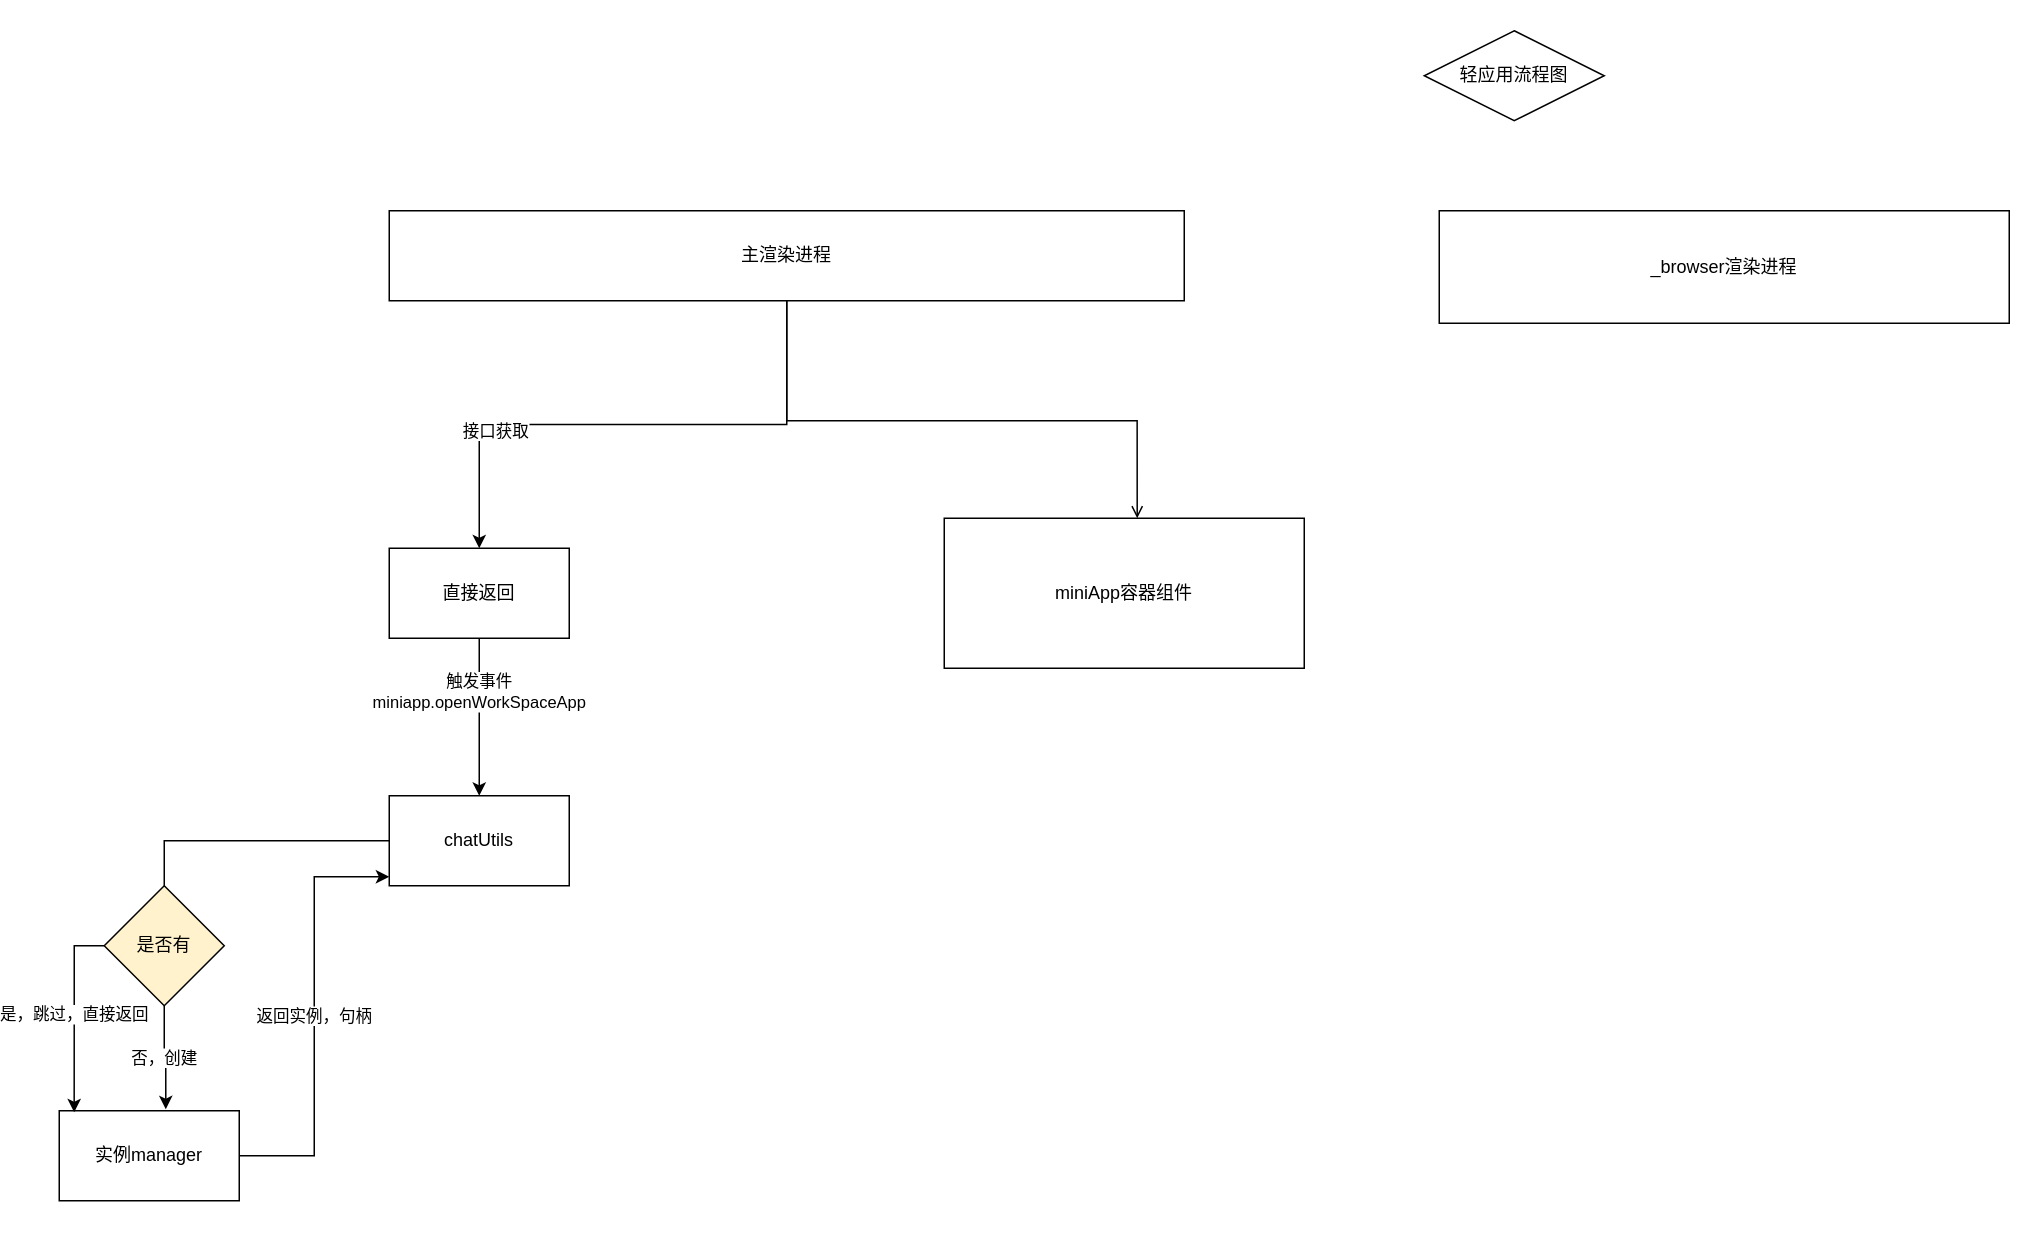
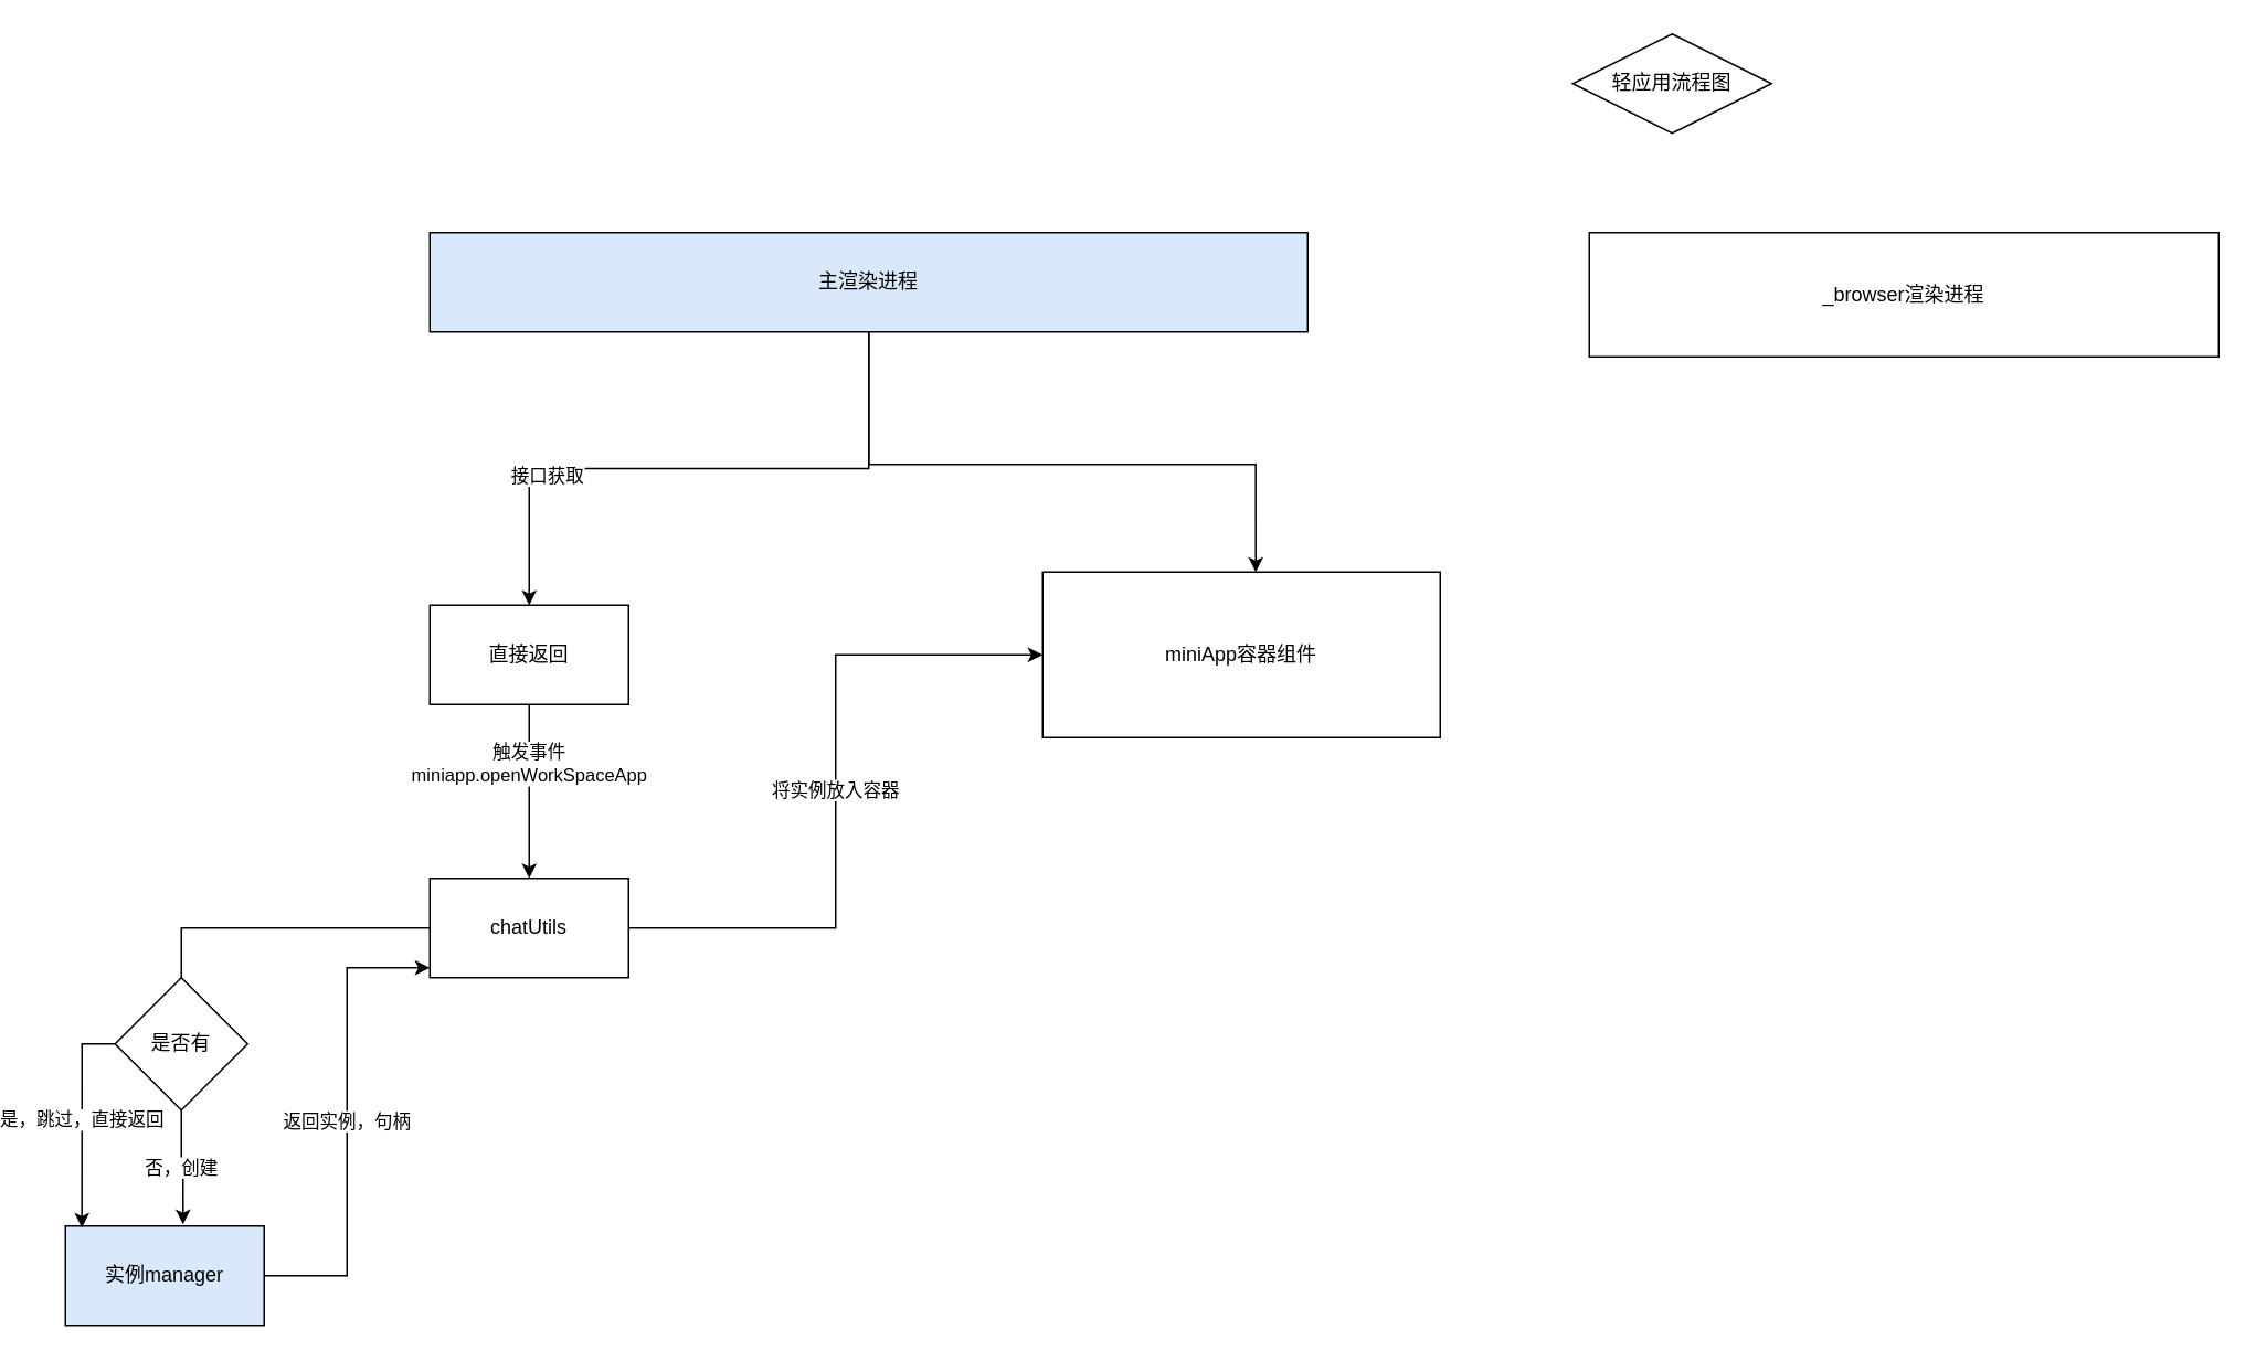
  <mxCell id="0" />
  <mxCell id="1" parent="0" />
  <mxCell id="2" value="轻应用流程图" style="rhombus;whiteSpace=wrap;html=1;" vertex="1" parent="1"><mxGeometry x="930" y="20" width="120" height="60" as="geometry" /></mxCell>
- <mxCell id="3" style="edgeStyle=orthogonalEdgeStyle;rounded=0;orthogonalLoop=1;jettySize=auto;html=1;entryX=0.536;entryY=0;entryDx=0;entryDy=0;entryPerimeter=0;endArrow=open;" edge="1" parent="1" source="6" target="7"><mxGeometry relative="1" as="geometry"><Array as="points"><mxPoint x="505" y="280" /><mxPoint x="739" y="280" /></Array></mxGeometry></mxCell>
+ <mxCell id="3" style="edgeStyle=orthogonalEdgeStyle;rounded=0;orthogonalLoop=1;jettySize=auto;html=1;entryX=0.536;entryY=0;entryDx=0;entryDy=0;entryPerimeter=0;" edge="1" parent="1" source="6" target="7"><mxGeometry relative="1" as="geometry"><Array as="points"><mxPoint x="505" y="280" /><mxPoint x="739" y="280" /></Array></mxGeometry></mxCell>
  <mxCell id="4" style="edgeStyle=orthogonalEdgeStyle;rounded=0;orthogonalLoop=1;jettySize=auto;html=1;entryX=0.5;entryY=0;entryDx=0;entryDy=0;" edge="1" parent="1" source="6" target="10"><mxGeometry relative="1" as="geometry" /></mxCell>
  <mxCell id="5" value="接口获取" style="edgeLabel;html=1;align=center;verticalAlign=middle;resizable=0;points=[];" vertex="1" connectable="0" parent="4"><mxGeometry x="0.5" y="4" relative="1" as="geometry"><mxPoint x="1" as="offset" /></mxGeometry></mxCell>
- <mxCell id="6" value="主渲染进程" style="rounded=0;whiteSpace=wrap;html=1;" vertex="1" parent="1"><mxGeometry x="240" y="140" width="530" height="60" as="geometry" /></mxCell>
+ <mxCell id="6" value="主渲染进程" style="rounded=0;whiteSpace=wrap;html=1;fillColor=#dae8fc;" vertex="1" parent="1"><mxGeometry x="240" y="140" width="530" height="60" as="geometry" /></mxCell>
  <mxCell id="7" value="miniApp容器组件" style="rounded=0;whiteSpace=wrap;html=1;" vertex="1" parent="1"><mxGeometry x="610" y="345" width="240" height="100" as="geometry" /></mxCell>
  <mxCell id="8" style="edgeStyle=orthogonalEdgeStyle;rounded=0;orthogonalLoop=1;jettySize=auto;html=1;entryX=0.5;entryY=0;entryDx=0;entryDy=0;" edge="1" parent="1" source="10" target="13"><mxGeometry relative="1" as="geometry" /></mxCell>
  <mxCell id="9" value="触发事件&lt;br&gt;&lt;span style=&quot;font-size: 11px&quot;&gt;miniapp.openWorkSpaceApp&lt;/span&gt;" style="edgeLabel;html=1;align=center;verticalAlign=middle;resizable=0;points=[];" vertex="1" connectable="0" parent="8"><mxGeometry x="-0.333" y="-1" relative="1" as="geometry"><mxPoint as="offset" /></mxGeometry></mxCell>
  <mxCell id="10" value="直接返回" style="rounded=0;whiteSpace=wrap;html=1;" vertex="1" parent="1"><mxGeometry x="240" y="365" width="120" height="60" as="geometry" /></mxCell>
  <mxCell id="11" style="edgeStyle=orthogonalEdgeStyle;rounded=0;orthogonalLoop=1;jettySize=auto;html=1;entryX=0.5;entryY=0;entryDx=0;entryDy=0;endArrow=none;" edge="1" parent="1" source="13" target="18"><mxGeometry relative="1" as="geometry" /></mxCell>
+ <mxCell id="12" value="将实例放入容器" style="edgeStyle=orthogonalEdgeStyle;rounded=0;orthogonalLoop=1;jettySize=auto;html=1;entryX=0;entryY=0.5;entryDx=0;entryDy=0;" edge="1" parent="1" source="13" target="7"><mxGeometry relative="1" as="geometry" /></mxCell>
  <mxCell id="13" value="chatUtils" style="rounded=0;whiteSpace=wrap;html=1;" vertex="1" parent="1"><mxGeometry x="240" y="530" width="120" height="60" as="geometry" /></mxCell>
- <mxCell id="14" value="实例manager" style="rounded=0;whiteSpace=wrap;html=1;" vertex="1" parent="1"><mxGeometry x="20" y="740" width="120" height="60" as="geometry" /></mxCell>
+ <mxCell id="14" value="实例manager" style="rounded=0;whiteSpace=wrap;html=1;fillColor=#dae8fc;" vertex="1" parent="1"><mxGeometry x="20" y="740" width="120" height="60" as="geometry" /></mxCell>
  <mxCell id="15" value="否，创建" style="edgeStyle=orthogonalEdgeStyle;rounded=0;orthogonalLoop=1;jettySize=auto;html=1;exitX=0.5;exitY=1;exitDx=0;exitDy=0;entryX=0.592;entryY=-0.017;entryDx=0;entryDy=0;entryPerimeter=0;" edge="1" parent="1" source="18" target="14"><mxGeometry relative="1" as="geometry" /></mxCell>
  <mxCell id="16" value="返回实例，句柄" style="edgeStyle=orthogonalEdgeStyle;rounded=0;orthogonalLoop=1;jettySize=auto;html=1;entryX=0;entryY=0.9;entryDx=0;entryDy=0;entryPerimeter=0;exitX=1;exitY=0.5;exitDx=0;exitDy=0;" edge="1" parent="1" source="14" target="13"><mxGeometry relative="1" as="geometry" /></mxCell>
  <mxCell id="17" value="是，跳过，直接返回" style="edgeStyle=orthogonalEdgeStyle;rounded=0;orthogonalLoop=1;jettySize=auto;html=1;entryX=0.083;entryY=0.017;entryDx=0;entryDy=0;entryPerimeter=0;" edge="1" parent="1" source="18" target="14"><mxGeometry relative="1" as="geometry"><Array as="points"><mxPoint x="30" y="630" /></Array></mxGeometry></mxCell>
- <mxCell id="18" value="是否有" style="rhombus;whiteSpace=wrap;html=1;fillColor=#fff2cc;" vertex="1" parent="1"><mxGeometry x="50" y="590" width="80" height="80" as="geometry" /></mxCell>
+ <mxCell id="18" value="是否有" style="rhombus;whiteSpace=wrap;html=1;" vertex="1" parent="1"><mxGeometry x="50" y="590" width="80" height="80" as="geometry" /></mxCell>
  <mxCell id="19" value="_browser渲染进程" style="rounded=0;whiteSpace=wrap;html=1;" vertex="1" parent="1"><mxGeometry x="940" y="140" width="380" height="75" as="geometry" /></mxCell>
